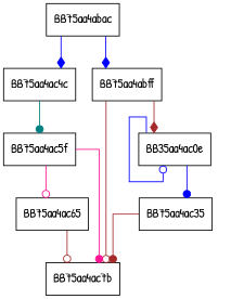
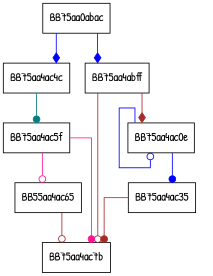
  digraph {
    fontname="Patrick Hand"
    splines=ortho
    node [fontname="Patrick Hand" shape=box]
    edge [arrowhead=dot color=blue fontname="Patrick Hand"]
-   BB75aa4abac
+   BB75aa4abac [label=BB75aa0abac]
    BB75aa4ac4c
    BB75aa4abff
    BB75aa4ac5f
    BB75aa4ac7b
-   BB75aa4ac0e [label=BB35aa4ac0e]
-   BB75aa4ac65
+   BB75aa4ac0e
+   BB75aa4ac65 [label=BB55aa4ac65]
    BB75aa4ac35
    BB75aa4abac -> BB75aa4ac4c [arrowhead=diamond]
    BB75aa4abac -> BB75aa4abff [arrowhead=diamond]
    BB75aa4ac4c -> BB75aa4ac5f [color=teal]
    BB75aa4abff -> BB75aa4ac7b [arrowhead=odot color=brown]
    BB75aa4abff -> BB75aa4ac0e [arrowhead=diamond color=brown]
    BB75aa4ac5f -> BB75aa4ac7b [color=deeppink]
    BB75aa4ac5f -> BB75aa4ac65 [arrowhead=odot color=deeppink]
    BB75aa4ac0e -> BB75aa4ac0e [arrowhead=odot]
    BB75aa4ac0e -> BB75aa4ac35
    BB75aa4ac65 -> BB75aa4ac7b [arrowhead=odot color=brown]
    BB75aa4ac35 -> BB75aa4ac7b [color=brown]
  }
